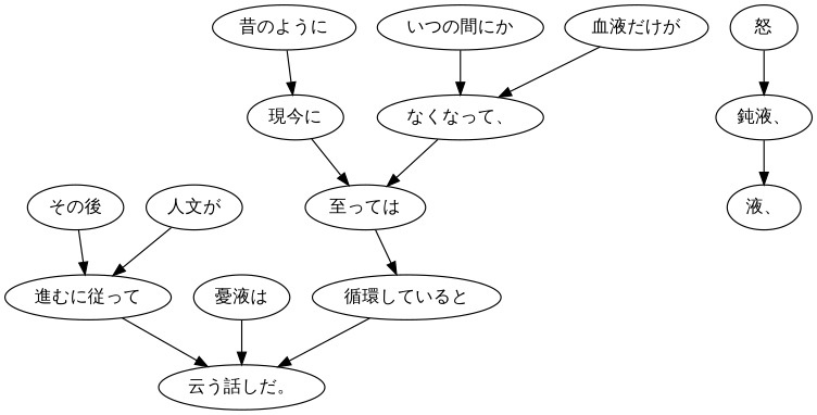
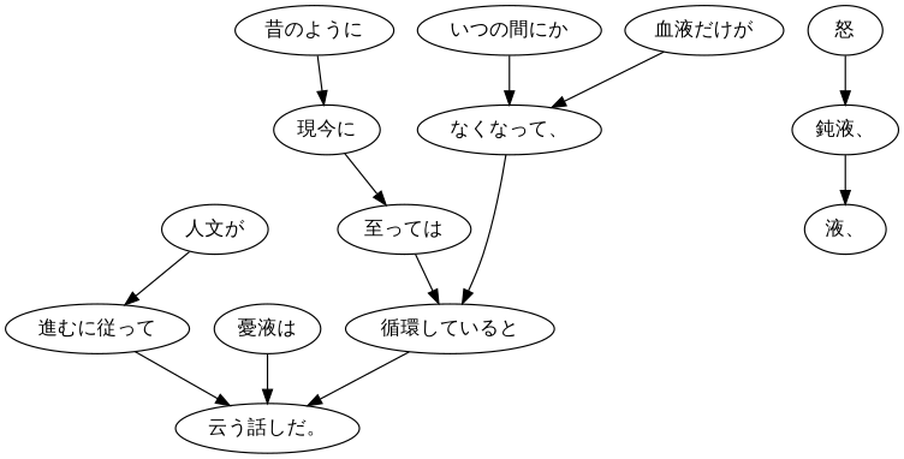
  digraph {
    fontname="Noto Serif"
    node [fontname="Noto Serif"]
    edge [fontname="Noto Serif"]
-   n1 [label="その後"]
    n2 [label="進むに従って"]
    n3 [label="云う話しだ。"]
    n4 [label="人文が"]
    n5 [label="鈍液、"]
    n6 [label="液、"]
    n7 [label="怒"]
    n8 [label="憂液は"]
    n9 [label="いつの間にか"]
    n10 [label="なくなって、"]
    n11 [label="至っては"]
    n12 [label="循環していると"]
    n13 [label="現今に"]
    n14 [label="血液だけが"]
    n15 [label="昔のように"]
-   n1 -> n2
    n2 -> n3
    n4 -> n2
    n5 -> n6
    n7 -> n5
    n8 -> n3
    n9 -> n10
-   n10 -> n11
+   n10 -> n12
    n11 -> n12
    n12 -> n3
    n13 -> n11
    n14 -> n10
    n15 -> n13
  }
